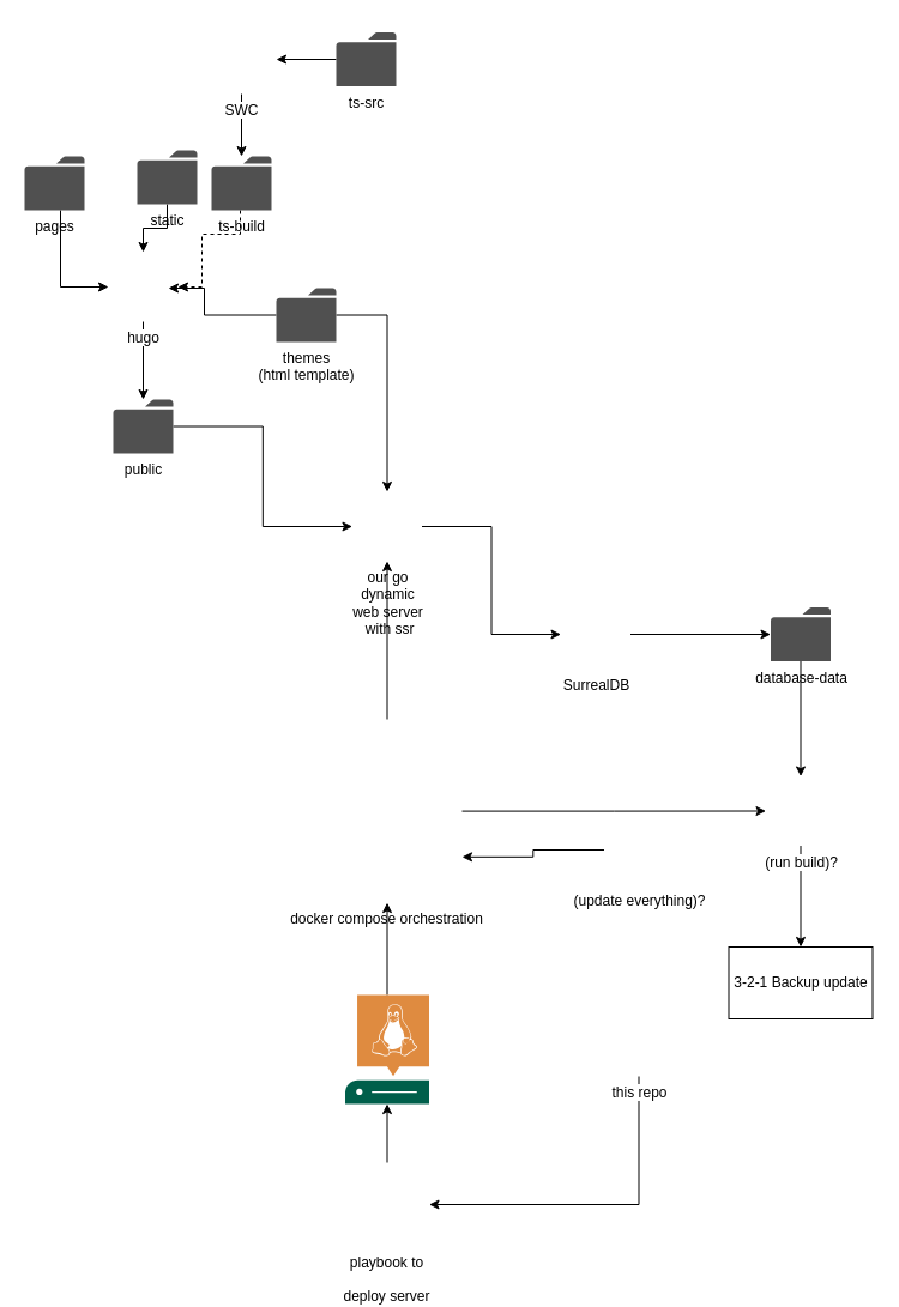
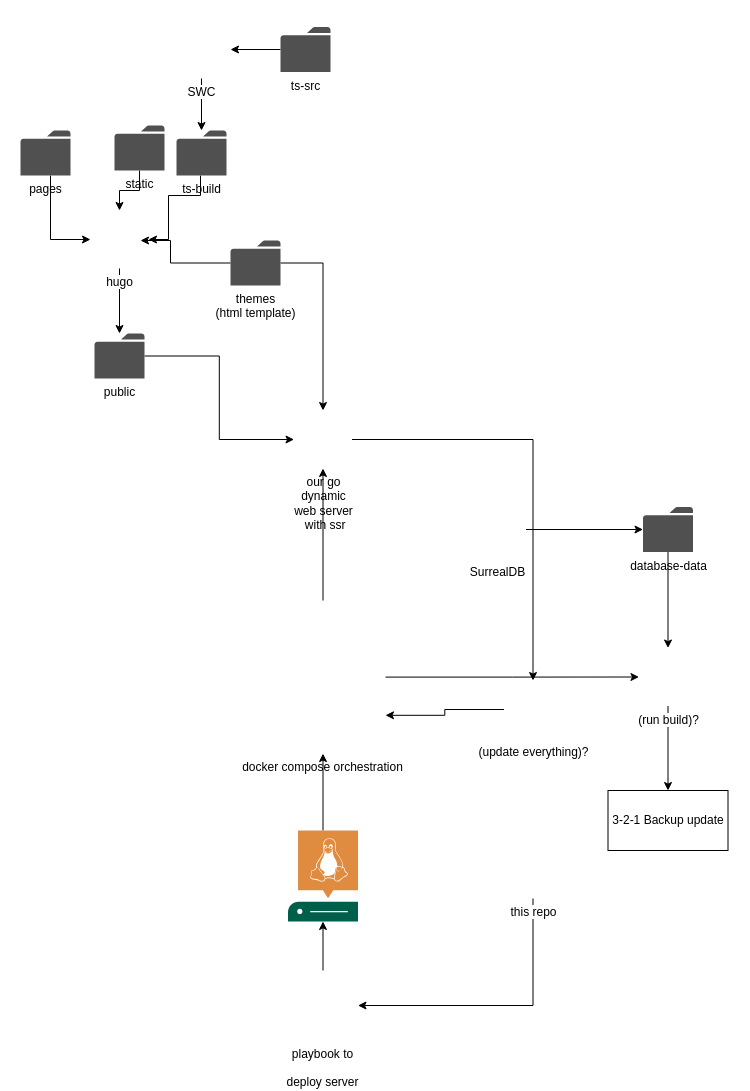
  <mxCell id="0" />
  <mxCell id="1" parent="0" />
  <mxCell id="2" style="edgeStyle=orthogonalEdgeStyle;rounded=0;orthogonalLoop=1;jettySize=auto;html=1;" edge="1" parent="1" source="38" target="37"><mxGeometry relative="1" as="geometry" /></mxCell>
  <mxCell id="3" style="edgeStyle=orthogonalEdgeStyle;rounded=0;orthogonalLoop=1;jettySize=auto;html=1;entryX=0;entryY=0.5;entryDx=0;entryDy=0;" edge="1" parent="1" source="4" target="21"><mxGeometry relative="1" as="geometry"><Array as="points"><mxPoint x="50" y="239" /></Array></mxGeometry></mxCell>
  <mxCell id="4" value="pages" style="sketch=0;pointerEvents=1;shadow=0;dashed=0;html=1;strokeColor=none;fillColor=#505050;labelPosition=center;verticalLabelPosition=bottom;verticalAlign=top;outlineConnect=0;align=center;shape=mxgraph.office.concepts.folder;" vertex="1" parent="1"><mxGeometry x="20" y="130" width="50" height="45" as="geometry" /></mxCell>
  <mxCell id="5" style="edgeStyle=orthogonalEdgeStyle;rounded=0;orthogonalLoop=1;jettySize=auto;html=1;" edge="1" parent="1" source="7" target="27"><mxGeometry relative="1" as="geometry" /></mxCell>
  <mxCell id="6" style="edgeStyle=orthogonalEdgeStyle;rounded=0;orthogonalLoop=1;jettySize=auto;html=1;" edge="1" parent="1" source="7"><mxGeometry relative="1" as="geometry"><mxPoint x="140" y="240" as="targetPoint" /><Array as="points"><mxPoint x="170" y="263" /><mxPoint x="170" y="240" /></Array></mxGeometry></mxCell>
  <mxCell id="7" value="&lt;div&gt;themes&lt;/div&gt;&lt;div&gt;(html template)&lt;br&gt;&lt;/div&gt;" style="sketch=0;pointerEvents=1;shadow=0;dashed=0;html=1;strokeColor=none;fillColor=#505050;labelPosition=center;verticalLabelPosition=bottom;verticalAlign=top;outlineConnect=0;align=center;shape=mxgraph.office.concepts.folder;" vertex="1" parent="1"><mxGeometry x="230" y="240" width="50" height="45" as="geometry" /></mxCell>
  <mxCell id="8" style="edgeStyle=orthogonalEdgeStyle;rounded=0;orthogonalLoop=1;jettySize=auto;html=1;" edge="1" parent="1" source="9" target="21"><mxGeometry relative="1" as="geometry" /></mxCell>
  <mxCell id="9" value="static" style="sketch=0;pointerEvents=1;shadow=0;dashed=0;html=1;strokeColor=none;fillColor=#505050;labelPosition=center;verticalLabelPosition=bottom;verticalAlign=top;outlineConnect=0;align=center;shape=mxgraph.office.concepts.folder;" vertex="1" parent="1"><mxGeometry x="114" y="125" width="50" height="45" as="geometry" /></mxCell>
  <mxCell id="10" style="edgeStyle=orthogonalEdgeStyle;rounded=0;orthogonalLoop=1;jettySize=auto;html=1;" edge="1" parent="1" source="11" target="25"><mxGeometry relative="1" as="geometry" /></mxCell>
  <mxCell id="11" value="database-data" style="sketch=0;pointerEvents=1;shadow=0;dashed=0;html=1;strokeColor=none;fillColor=#505050;labelPosition=center;verticalLabelPosition=bottom;verticalAlign=top;outlineConnect=0;align=center;shape=mxgraph.office.concepts.folder;" vertex="1" parent="1"><mxGeometry x="642.5" y="506.5" width="50" height="45" as="geometry" /></mxCell>
- <mxCell id="12" style="edgeStyle=orthogonalEdgeStyle;rounded=0;orthogonalLoop=1;jettySize=auto;html=1;entryX=1;entryY=0.5;entryDx=0;entryDy=0;dashed=1;" edge="1" parent="1" source="13" target="21"><mxGeometry relative="1" as="geometry"><Array as="points"><mxPoint x="200" y="195" /><mxPoint x="168" y="195" /><mxPoint x="168" y="239" /></Array></mxGeometry></mxCell>
+ <mxCell id="12" style="edgeStyle=orthogonalEdgeStyle;rounded=0;orthogonalLoop=1;jettySize=auto;html=1;entryX=1;entryY=0.5;entryDx=0;entryDy=0;" edge="1" parent="1" source="13" target="21"><mxGeometry relative="1" as="geometry"><Array as="points"><mxPoint x="200" y="195" /><mxPoint x="168" y="195" /><mxPoint x="168" y="239" /></Array></mxGeometry></mxCell>
  <mxCell id="13" value="ts-build" style="sketch=0;pointerEvents=1;shadow=0;dashed=0;html=1;strokeColor=none;fillColor=#505050;labelPosition=center;verticalLabelPosition=bottom;verticalAlign=top;outlineConnect=0;align=center;shape=mxgraph.office.concepts.folder;" vertex="1" parent="1"><mxGeometry x="176" y="130" width="50" height="45" as="geometry" /></mxCell>
  <mxCell id="14" style="edgeStyle=orthogonalEdgeStyle;rounded=0;orthogonalLoop=1;jettySize=auto;html=1;entryX=0;entryY=0.5;entryDx=0;entryDy=0;" edge="1" parent="1" source="15" target="27"><mxGeometry relative="1" as="geometry" /></mxCell>
  <mxCell id="15" value="public" style="sketch=0;pointerEvents=1;shadow=0;dashed=0;html=1;strokeColor=none;fillColor=#505050;labelPosition=center;verticalLabelPosition=bottom;verticalAlign=top;outlineConnect=0;align=center;shape=mxgraph.office.concepts.folder;" vertex="1" parent="1"><mxGeometry x="94" y="333" width="50" height="45" as="geometry" /></mxCell>
  <mxCell id="16" style="edgeStyle=orthogonalEdgeStyle;rounded=0;orthogonalLoop=1;jettySize=auto;html=1;" edge="1" parent="1" source="17" target="13"><mxGeometry relative="1" as="geometry" /></mxCell>
  <mxCell id="17" value="SWC" style="shape=image;html=1;verticalAlign=top;verticalLabelPosition=bottom;labelBackgroundColor=#ffffff;imageAspect=0;aspect=fixed;image=https://cdn1.iconfinder.com/data/icons/social-media-2106/24/social_media_social_media_logo_docker-128.png" vertex="1" parent="1"><mxGeometry x="172" width="58" height="58" as="geometry" y="20" /></mxCell>
  <mxCell id="18" style="edgeStyle=orthogonalEdgeStyle;rounded=0;orthogonalLoop=1;jettySize=auto;html=1;" edge="1" parent="1" source="19" target="11"><mxGeometry relative="1" as="geometry" /></mxCell>
  <mxCell id="19" value="SurrealDB" style="shape=image;html=1;verticalAlign=top;verticalLabelPosition=bottom;labelBackgroundColor=#ffffff;imageAspect=0;aspect=fixed;image=https://cdn1.iconfinder.com/data/icons/social-media-2106/24/social_media_social_media_logo_docker-128.png" vertex="1" parent="1"><mxGeometry x="467.5" y="500" width="58" height="58" as="geometry" /></mxCell>
  <mxCell id="20" style="edgeStyle=orthogonalEdgeStyle;rounded=0;orthogonalLoop=1;jettySize=auto;html=1;" edge="1" parent="1" source="21" target="15"><mxGeometry relative="1" as="geometry" /></mxCell>
  <mxCell id="21" value="hugo" style="shape=image;html=1;verticalAlign=top;verticalLabelPosition=bottom;labelBackgroundColor=#ffffff;imageAspect=0;aspect=fixed;image=https://cdn1.iconfinder.com/data/icons/social-media-2106/24/social_media_social_media_logo_docker-128.png" vertex="1" parent="1"><mxGeometry x="90" y="210" width="58" height="58" as="geometry" /></mxCell>
  <mxCell id="22" style="edgeStyle=orthogonalEdgeStyle;rounded=0;orthogonalLoop=1;jettySize=auto;html=1;entryX=1;entryY=0.75;entryDx=0;entryDy=0;" edge="1" parent="1" source="23" target="37"><mxGeometry relative="1" as="geometry" /></mxCell>
  <mxCell id="23" value="(update everything)?" style="shape=image;html=1;verticalAlign=top;verticalLabelPosition=bottom;labelBackgroundColor=#ffffff;imageAspect=0;aspect=fixed;image=https://cdn1.iconfinder.com/data/icons/social-media-2106/24/social_media_social_media_logo_docker-128.png" vertex="1" parent="1"><mxGeometry x="503.5" y="680" width="58" height="58" as="geometry" /></mxCell>
  <mxCell id="24" style="edgeStyle=orthogonalEdgeStyle;rounded=0;orthogonalLoop=1;jettySize=auto;html=1;" edge="1" parent="1" source="25" target="35"><mxGeometry relative="1" as="geometry" /></mxCell>
  <mxCell id="25" value="(run build)?" style="shape=image;html=1;verticalAlign=top;verticalLabelPosition=bottom;labelBackgroundColor=#ffffff;imageAspect=0;aspect=fixed;image=https://cdn1.iconfinder.com/data/icons/social-media-2106/24/social_media_social_media_logo_docker-128.png" vertex="1" parent="1"><mxGeometry x="638.5" y="647.53" width="58" height="58" as="geometry" /></mxCell>
- <mxCell id="26" style="edgeStyle=orthogonalEdgeStyle;rounded=0;orthogonalLoop=1;jettySize=auto;html=1;entryX=0;entryY=0.5;entryDx=0;entryDy=0;" edge="1" parent="1" source="27" target="19"><mxGeometry relative="1" as="geometry" /></mxCell>
+ <mxCell id="26" style="edgeStyle=orthogonalEdgeStyle;rounded=0;orthogonalLoop=1;jettySize=auto;html=1;" edge="1" parent="1" source="27" target="23"><mxGeometry relative="1" as="geometry" /></mxCell>
  <mxCell id="27" value="&lt;div&gt;our go &lt;br&gt;&lt;/div&gt;&lt;div&gt;dynamic &lt;br&gt;&lt;/div&gt;&lt;div&gt;web server&lt;/div&gt;&lt;div&gt;&amp;nbsp;with ssr&lt;/div&gt;" style="shape=image;html=1;verticalAlign=top;verticalLabelPosition=bottom;labelBackgroundColor=#ffffff;imageAspect=0;aspect=fixed;image=https://cdn1.iconfinder.com/data/icons/social-media-2106/24/social_media_social_media_logo_docker-128.png" vertex="1" parent="1"><mxGeometry x="293.5" y="410" width="58" height="58" as="geometry" /></mxCell>
  <mxCell id="28" style="edgeStyle=orthogonalEdgeStyle;rounded=0;orthogonalLoop=1;jettySize=auto;html=1;" edge="1" parent="1" source="29" target="38"><mxGeometry relative="1" as="geometry" /></mxCell>
  <mxCell id="29" value="playbook to &#10;&#10;deploy server" style="shape=image;verticalLabelPosition=bottom;verticalAlign=top;imageAspect=0;image=https://www.svgrepo.com/show/329930/ansible.svg" vertex="1" parent="1"><mxGeometry x="287.5" y="970" width="70" height="70" as="geometry" /></mxCell>
  <mxCell id="30" style="edgeStyle=orthogonalEdgeStyle;rounded=0;orthogonalLoop=1;jettySize=auto;html=1;" edge="1" parent="1" source="37" target="25"><mxGeometry relative="1" as="geometry" /></mxCell>
  <mxCell id="31" style="edgeStyle=orthogonalEdgeStyle;rounded=0;orthogonalLoop=1;jettySize=auto;html=1;" edge="1" parent="1" source="32" target="17"><mxGeometry relative="1" as="geometry" /></mxCell>
  <mxCell id="32" value="ts-src" style="sketch=0;pointerEvents=1;shadow=0;dashed=0;html=1;strokeColor=none;fillColor=#505050;labelPosition=center;verticalLabelPosition=bottom;verticalAlign=top;outlineConnect=0;align=center;shape=mxgraph.office.concepts.folder;" vertex="1" parent="1"><mxGeometry x="280" y="26.5" width="50" height="45" as="geometry" /></mxCell>
  <mxCell id="33" style="edgeStyle=orthogonalEdgeStyle;rounded=0;orthogonalLoop=1;jettySize=auto;html=1;entryX=1;entryY=0.5;entryDx=0;entryDy=0;" edge="1" parent="1" source="34" target="29"><mxGeometry relative="1" as="geometry"><Array as="points"><mxPoint x="532.5" y="1005" /></Array></mxGeometry></mxCell>
  <mxCell id="34" value="this repo" style="shape=image;html=1;verticalAlign=top;verticalLabelPosition=bottom;labelBackgroundColor=#ffffff;imageAspect=0;aspect=fixed;image=https://cdn4.iconfinder.com/data/icons/socialcones/508/Github-128.png" vertex="1" parent="1"><mxGeometry x="498.5" y="830" width="68" height="68" as="geometry" /></mxCell>
  <mxCell id="35" value="3-2-1 Backup update" style="rounded=0;whiteSpace=wrap;html=1;" vertex="1" parent="1"><mxGeometry x="607.5" y="790" width="120" height="60" as="geometry" /></mxCell>
  <mxCell id="36" style="edgeStyle=orthogonalEdgeStyle;rounded=0;orthogonalLoop=1;jettySize=auto;html=1;" edge="1" parent="1" source="37" target="27"><mxGeometry relative="1" as="geometry" /></mxCell>
  <mxCell id="37" value="docker compose orchestration" style="shape=image;verticalLabelPosition=bottom;verticalAlign=top;imageAspect=0;image=https://p1c2u.gallerycdn.vsassets.io/extensions/p1c2u/docker-compose/0.3.5/1565165856720/Microsoft.VisualStudio.Services.Icons.Default" vertex="1" parent="1"><mxGeometry x="260" y="600" width="125" height="153.06" as="geometry" /></mxCell>
  <mxCell id="38" value="" style="sketch=0;pointerEvents=1;shadow=0;dashed=0;html=1;strokeColor=none;fillColor=#005F4B;labelPosition=center;verticalLabelPosition=bottom;verticalAlign=top;align=center;outlineConnect=0;shape=mxgraph.veeam2.linux_server;" vertex="1" parent="1"><mxGeometry x="287.5" y="830" width="70" height="91" as="geometry" /></mxCell>
